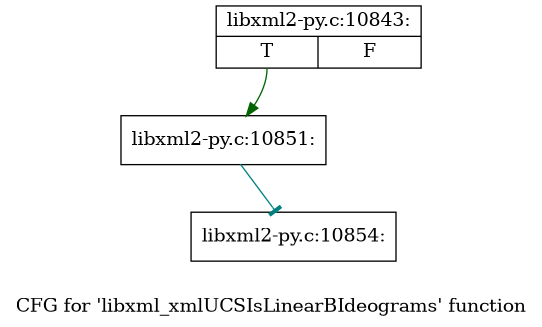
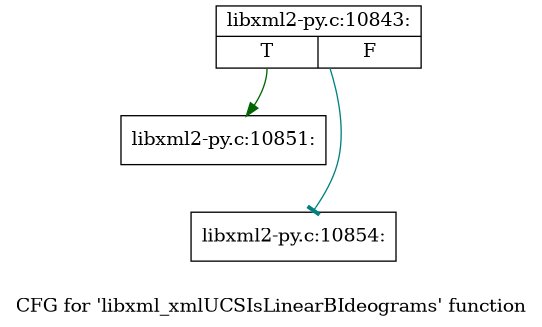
  digraph {
    label="CFG for 'libxml_xmlUCSIsLinearBIdeograms' function"
    node [shape=record]
    n1 [label="{libxml2-py.c:10843:|{<s0>T|<s1>F}}"]
    n2 [label="{libxml2-py.c:10851:}"]
    n3 [label="{libxml2-py.c:10854:}"]
    n1 -> n2 [arrowhead=normal color=darkgreen tailport=s0]
-   n2 -> n3 [arrowhead=tee color=teal]
+   n1 -> n3 [arrowhead=tee color=teal]
  }
